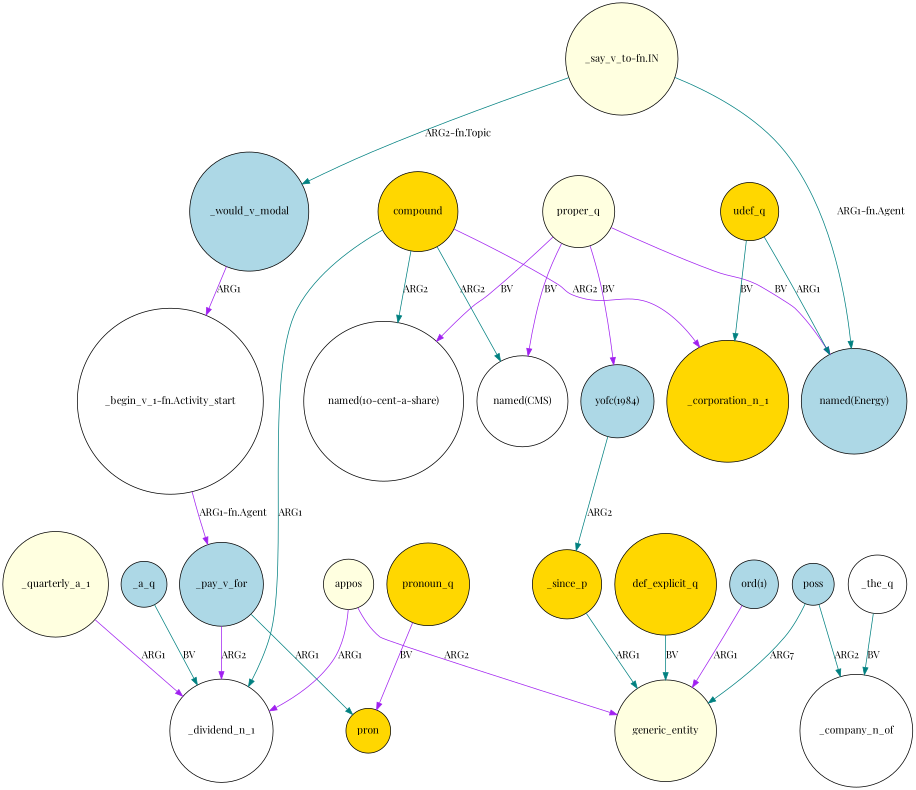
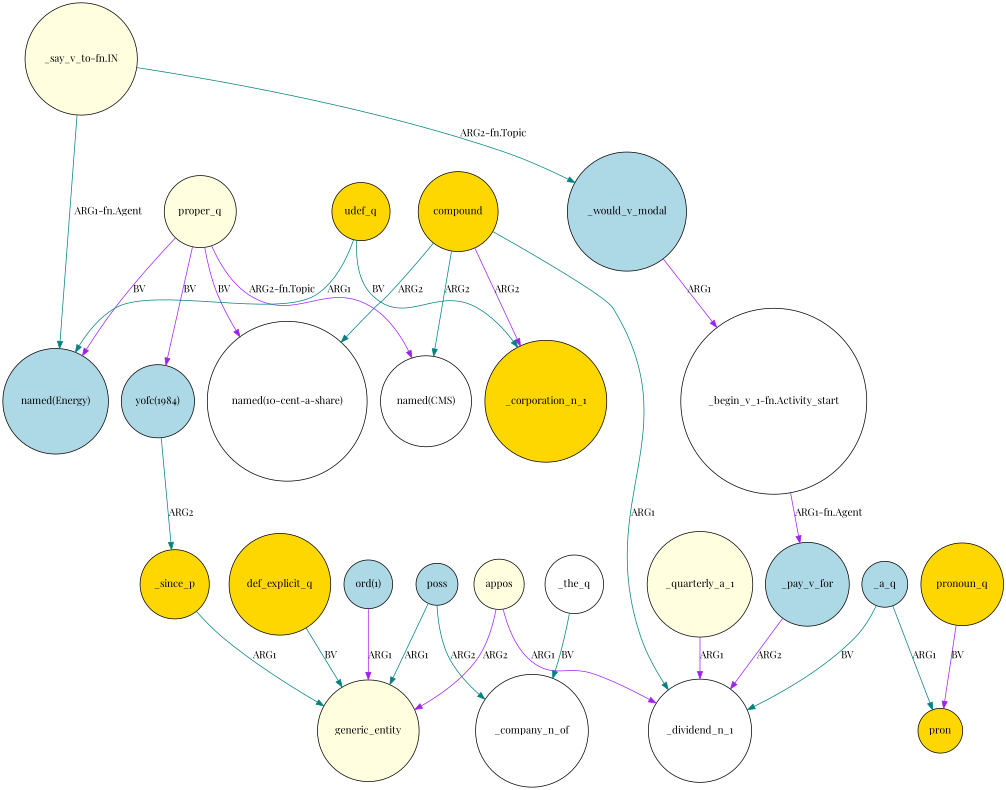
  digraph {
    fontname="Playfair Display"
    node [fillcolor=lightblue fontname="Playfair Display" shape=circle style=filled]
    edge [color=teal fontname="Playfair Display"]
    "_say_v_to-fn.IN" [fillcolor=lightyellow]
    _would_v_modal
    "named(Energy)"
    "_begin_v_1-fn.Activity_start" [fillcolor=white]
    _pay_v_for
    generic_entity [fillcolor=lightyellow]
    "ord(1)"
    compound [fillcolor=gold]
    "named(CMS)" [fillcolor=white]
    "named(10-cent-a-share)" [fillcolor=white]
    _dividend_n_1 [fillcolor=white]
    _corporation_n_1 [fillcolor=gold]
    poss
    _company_n_of [fillcolor=white]
    proper_q [fillcolor=lightyellow]
    "yofc(1984)"
    _since_p [fillcolor=gold]
    appos [fillcolor=lightyellow]
    pron [fillcolor=gold]
    _quarterly_a_1 [fillcolor=lightyellow]
    def_explicit_q [fillcolor=gold]
    _the_q [fillcolor=white]
    pronoun_q [fillcolor=gold]
    udef_q [fillcolor=gold]
    _a_q
    "_say_v_to-fn.IN" -> _would_v_modal [label="ARG2-fn.Topic"]
    "_say_v_to-fn.IN" -> "named(Energy)" [label="ARG1-fn.Agent"]
    _would_v_modal -> "_begin_v_1-fn.Activity_start" [color=purple label=ARG1]
    "_begin_v_1-fn.Activity_start" -> _pay_v_for [color=purple label="ARG1-fn.Agent"]
    _pay_v_for -> _dividend_n_1 [color=purple label=ARG2]
-   _pay_v_for -> pron [label=ARG1]
+   _a_q -> pron [label=ARG1]
    "ord(1)" -> generic_entity [color=purple label=ARG1]
    compound -> "named(CMS)" [label=ARG2]
    compound -> "named(10-cent-a-share)" [label=ARG2]
    compound -> _dividend_n_1 [label=ARG1]
    compound -> _corporation_n_1 [color=purple label=ARG2]
-   poss -> generic_entity [label=ARG7]
+   poss -> generic_entity [label=ARG1]
    poss -> _company_n_of [label=ARG2]
    proper_q -> "named(Energy)" [color=purple label=BV]
-   proper_q -> "named(CMS)" [color=purple label=BV]
+   proper_q -> "named(CMS)" [color=purple label="ARG2-fn.Topic"]
    proper_q -> "named(10-cent-a-share)" [color=purple label=BV]
    proper_q -> "yofc(1984)" [color=purple label=BV]
    "yofc(1984)" -> _since_p [label=ARG2]
    _since_p -> generic_entity [label=ARG1]
    appos -> generic_entity [color=purple label=ARG2]
    appos -> _dividend_n_1 [color=purple label=ARG1]
    _quarterly_a_1 -> _dividend_n_1 [color=purple label=ARG1]
    def_explicit_q -> generic_entity [label=BV]
    _the_q -> _company_n_of [label=BV]
    pronoun_q -> pron [color=purple label=BV]
    udef_q -> "named(Energy)" [label=ARG1]
    udef_q -> _corporation_n_1 [label=BV]
    _a_q -> _dividend_n_1 [label=BV]
  }
